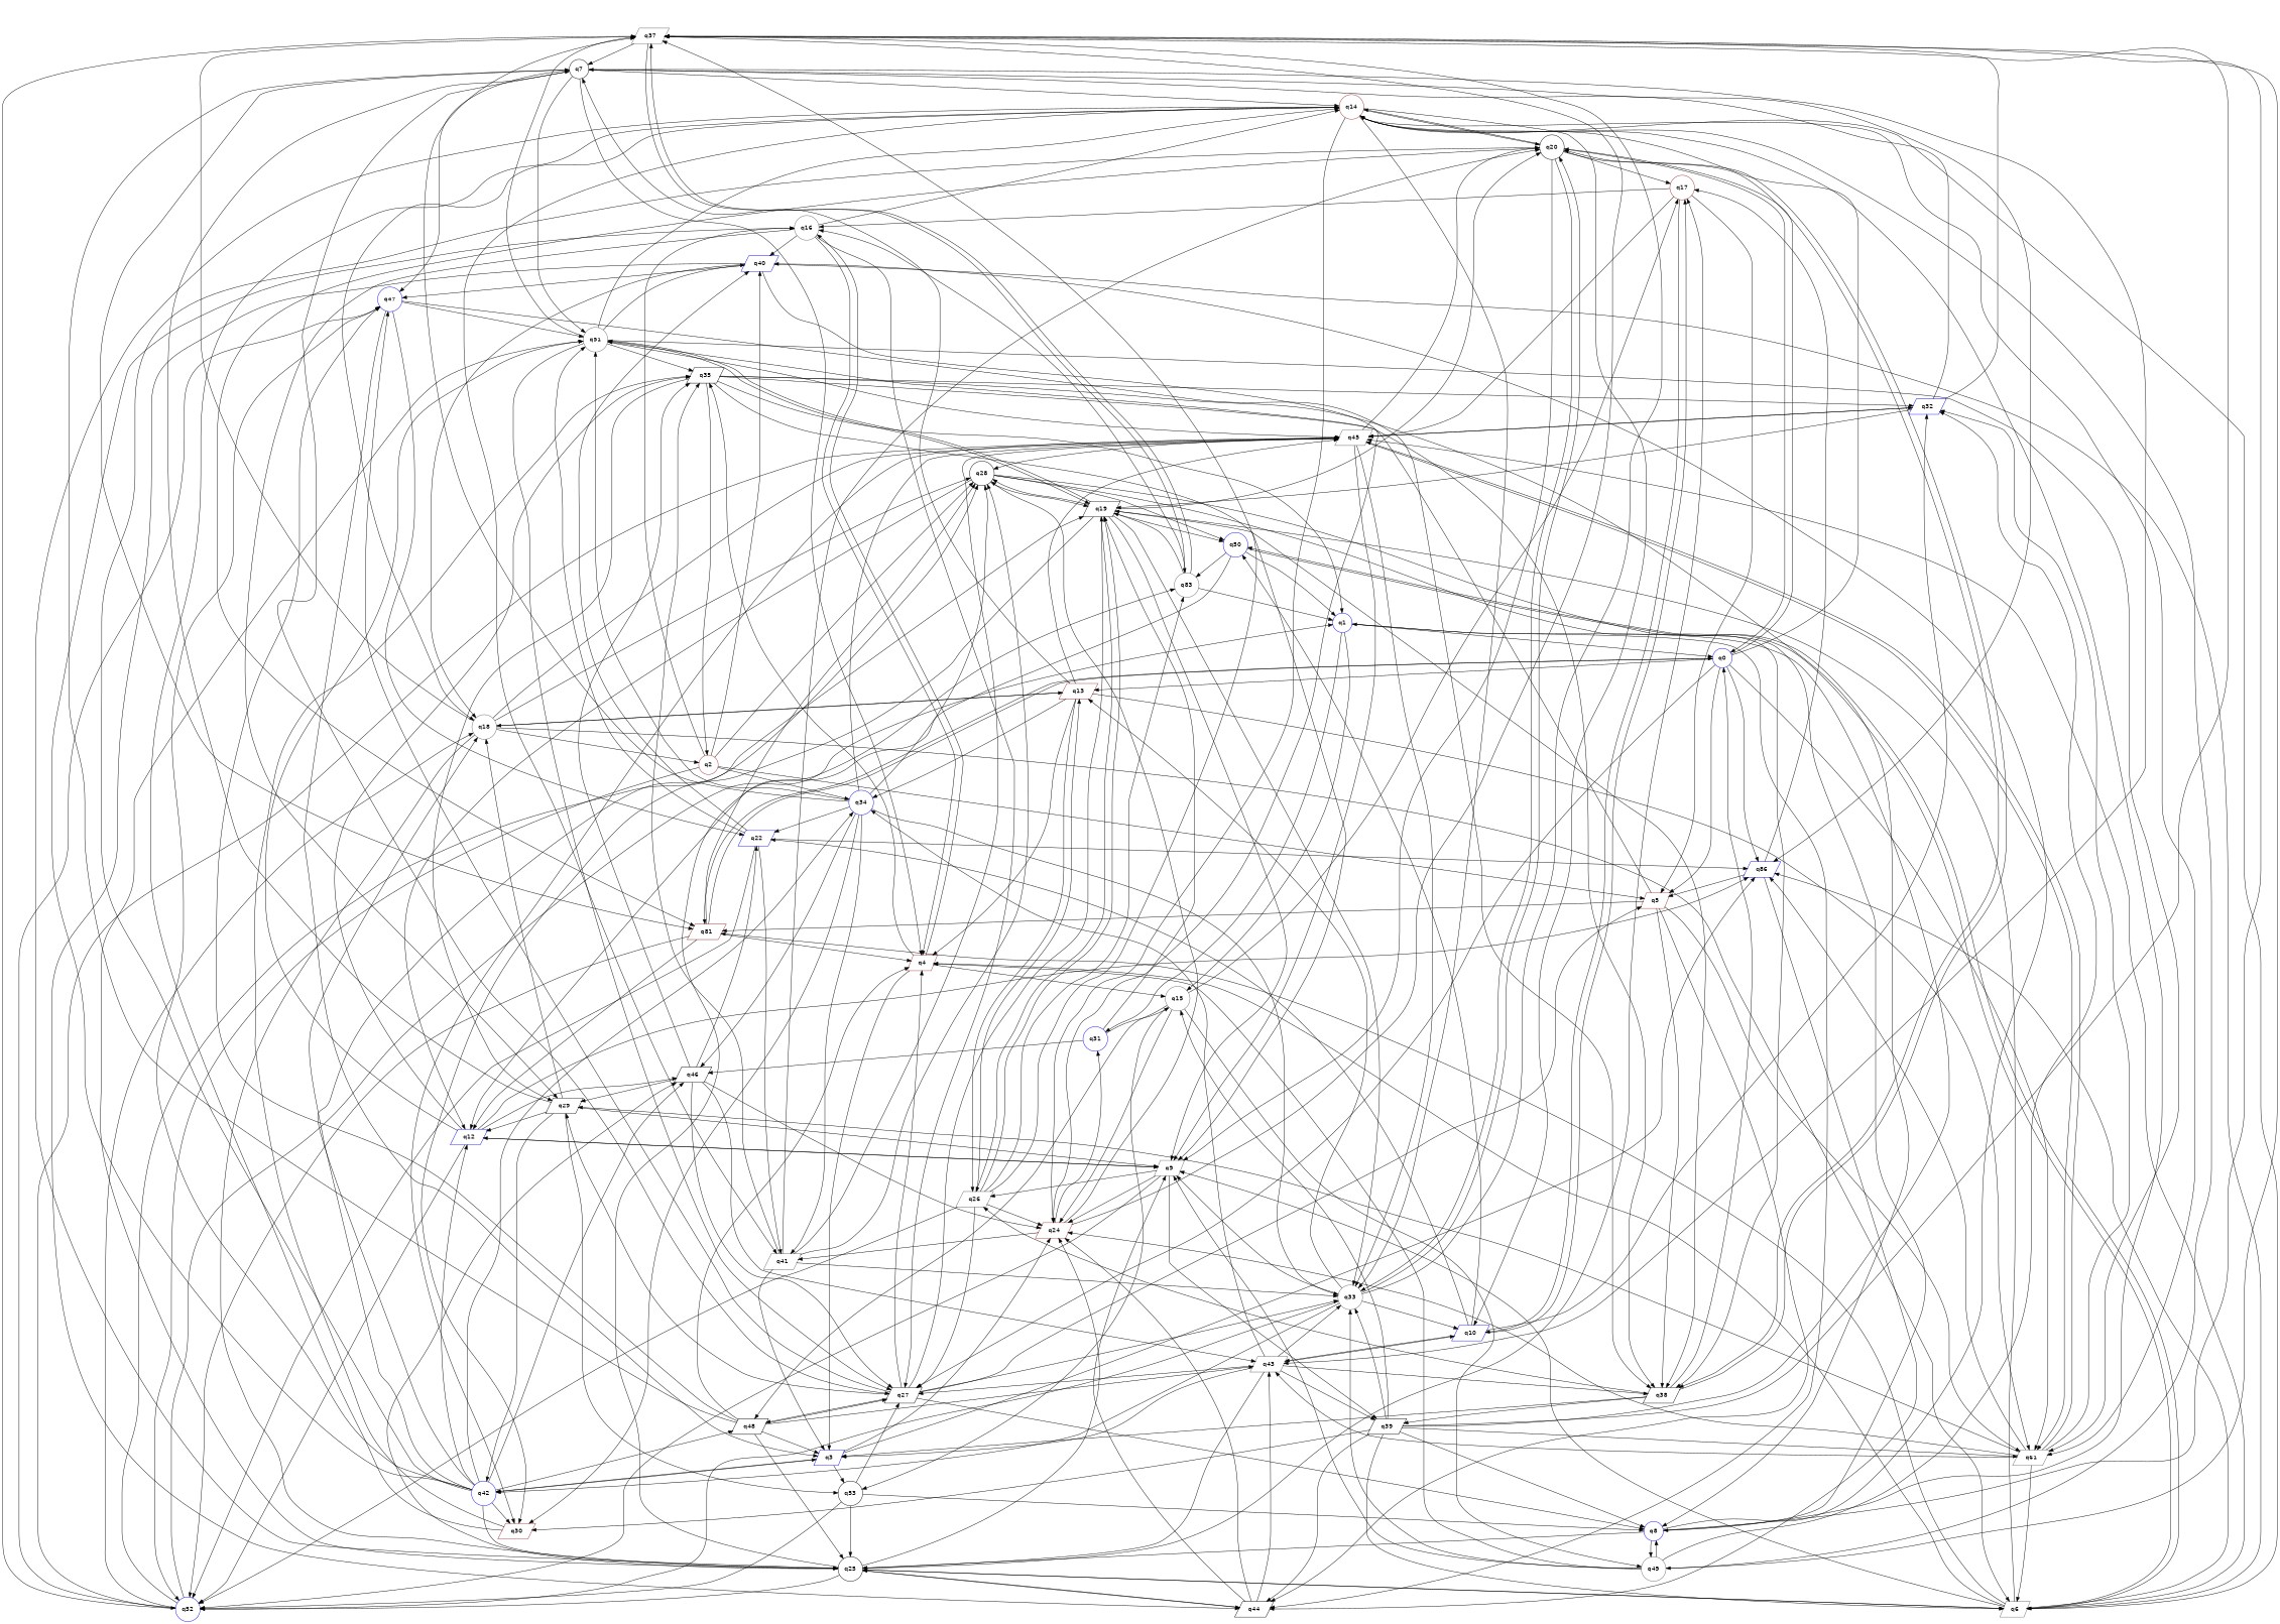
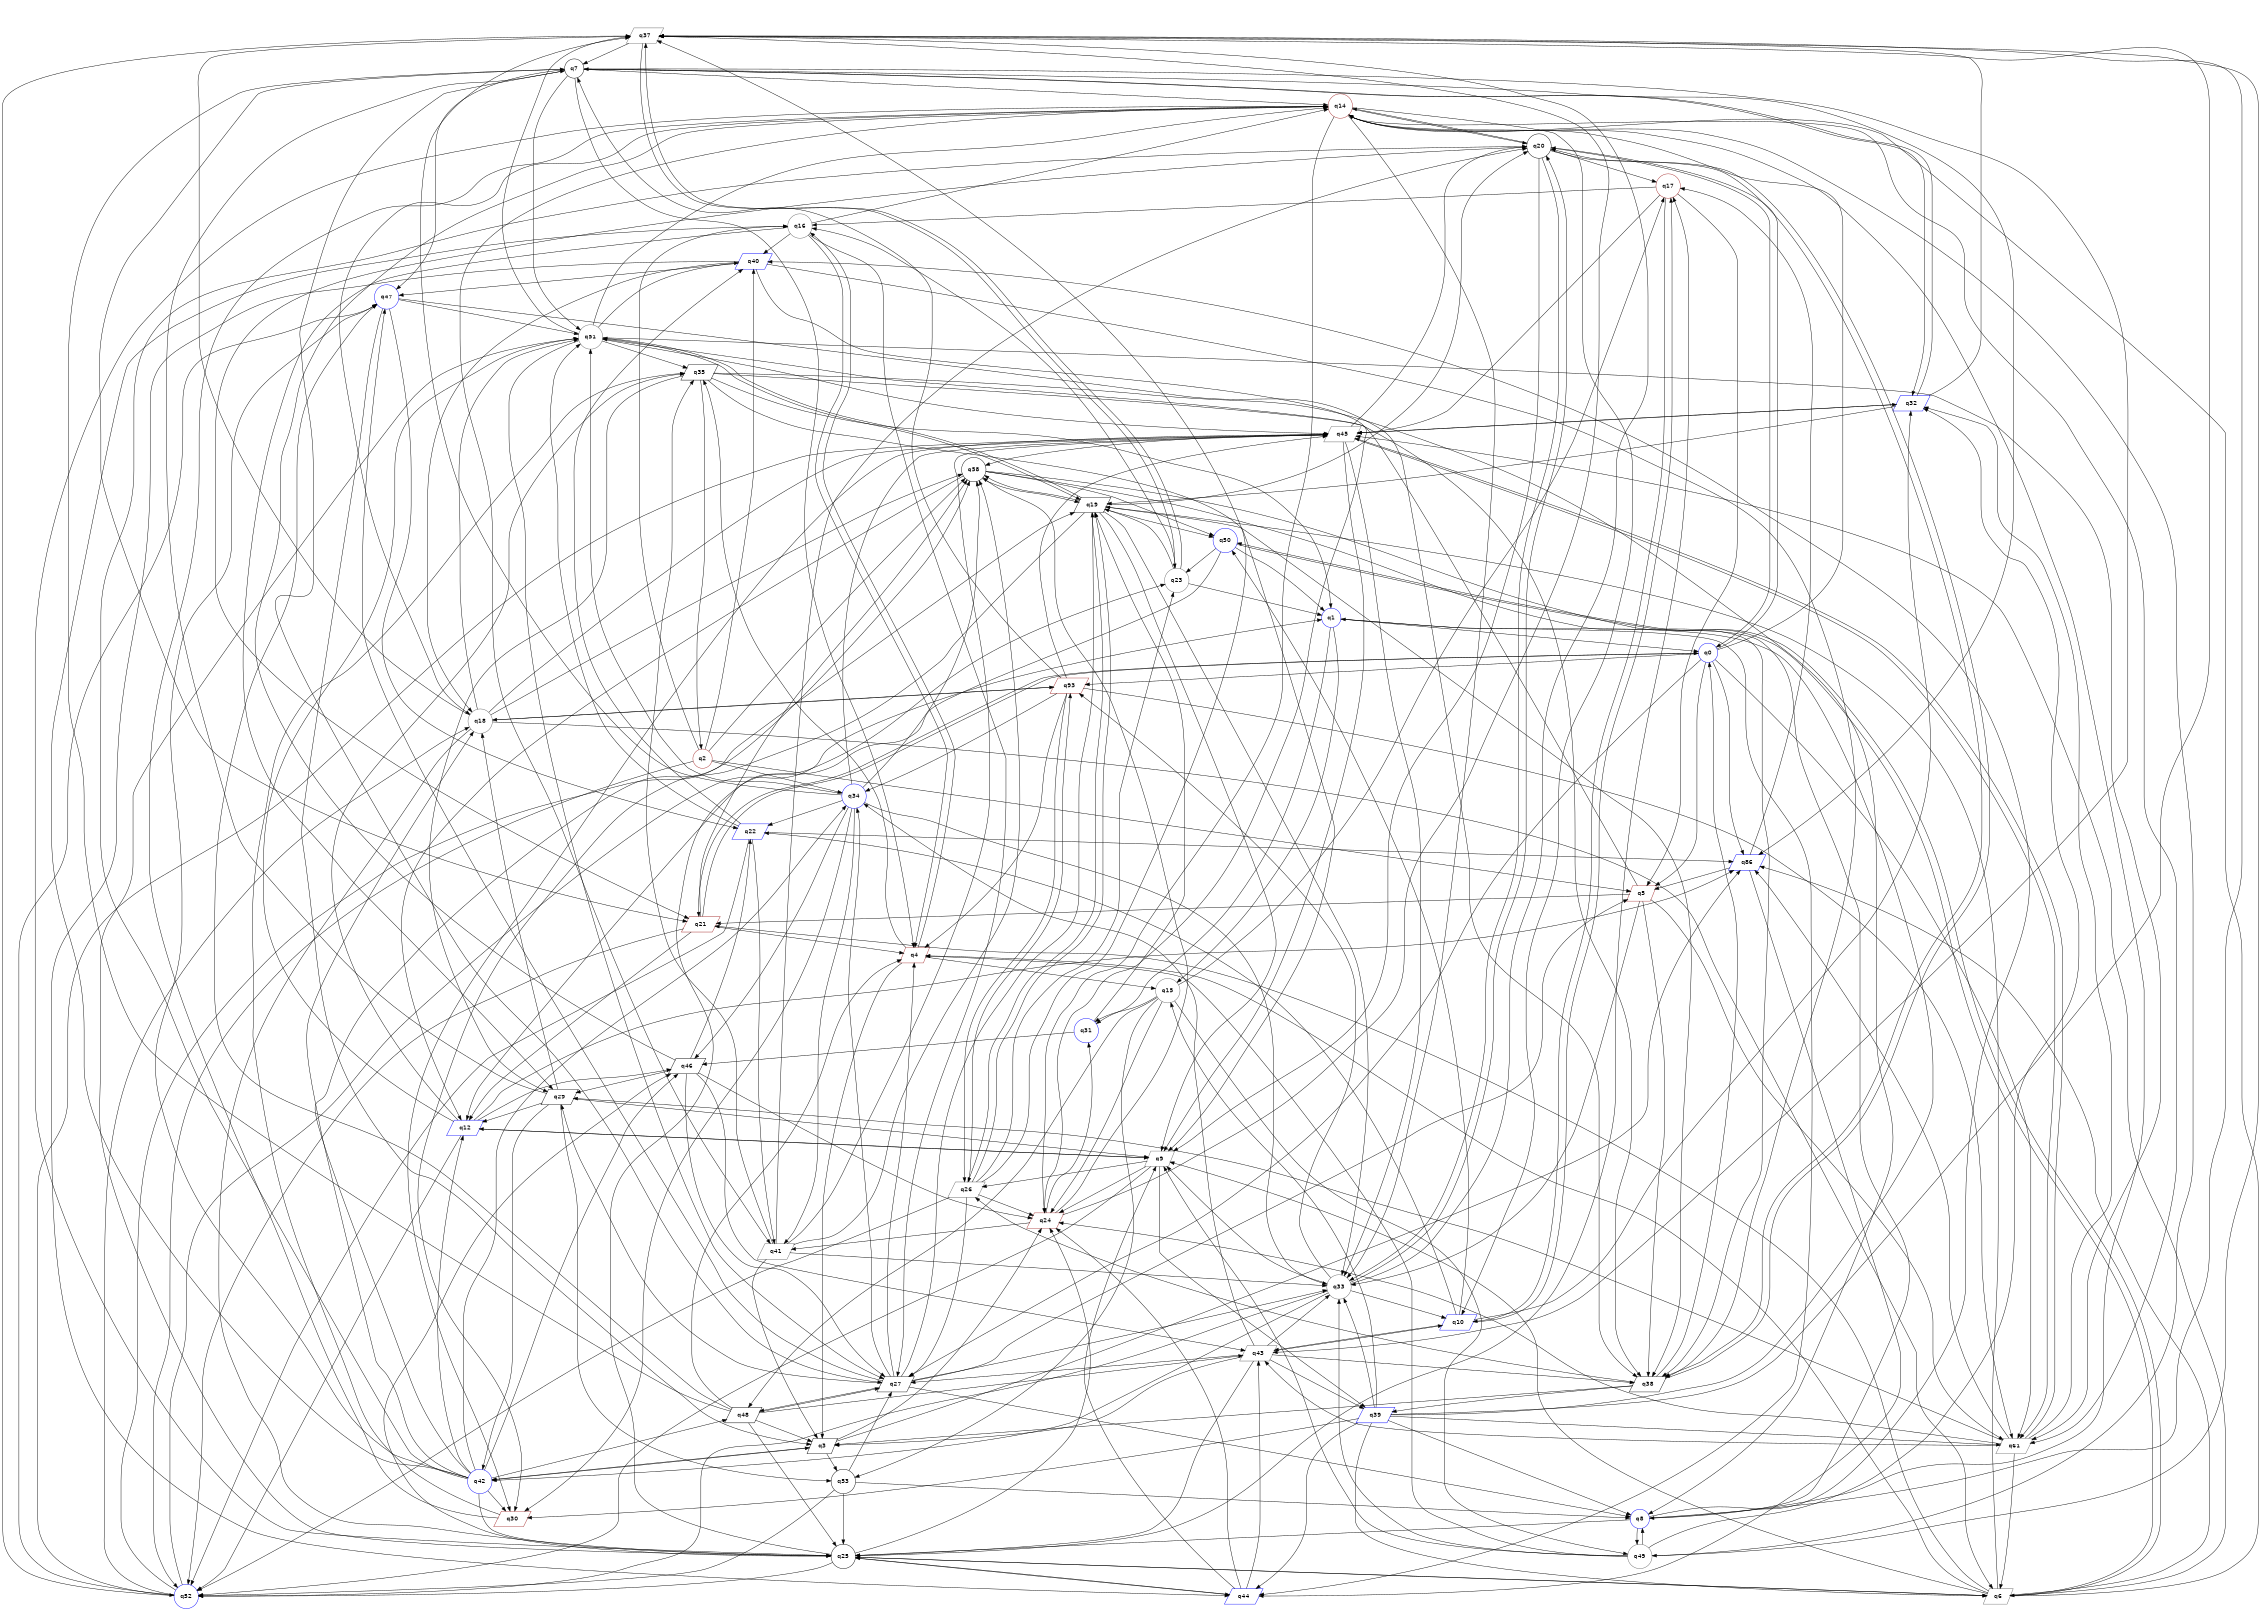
  digraph {
    fontname="DejaVu Sans"
    node [color=blue fontname="DejaVu Sans" shape=parallelogram]
    edge [fontname="DejaVu Sans"]
    q37 [color=gray40 initial=1]
    q7 [color=black shape=circle]
-   q23 [color=gray40 shape=circle label=q83]
+   q23 [color=gray40 shape=circle]
    q14 [color=brown shape=circle]
-   q21 [color=brown label=q81]
+   q21 [color=brown]
    q27 [color=black]
    n7 [label=q86]
    q51 [color=gray40 shape=circle]
    q32
    q43 [color=gray40]
    q4 [color=brown]
    q47 [shape=circle]
    q19 [color=black]
    q1 [shape=circle]
    q16 [color=gray40 shape=circle]
    q38 [color=black final=1]
    q0 [shape=circle]
    q20 [color=black shape=circle]
-   q3
+   q3 [color=black]
    q26 [color=gray40]
-   q39 [color=black]
+   q39
    q5 [color=brown]
    n23 [color=gray40 label=q61]
-   q13 [color=brown]
+   q13 [color=brown label=q93]
    q33 [color=gray40 shape=circle]
    q9 [color=gray40]
    q17 [color=brown shape=circle]
    q24 [color=brown]
    q53 [color=black shape=circle]
    q42 [shape=circle]
    q52 [shape=circle]
    q6 [color=gray40]
    q8 [shape=circle]
-   q44 [color=black]
+   q44
    q15 [color=gray40 shape=circle]
    q30 [color=brown]
    q45 [color=gray40]
    q29 [color=black]
    q34 [shape=circle]
    q18 [color=gray40 shape=circle]
    q25 [color=black shape=circle]
    q49 [color=gray40 shape=circle]
    q10
    q41 [color=gray40]
-   q28 [color=black shape=circle]
+   q28 [color=black shape=circle label=q58]
    q12
    q48 [color=black]
    q40
    q35 [color=black]
    q31 [shape=circle]
    q50 [shape=circle]
    q46 [color=black]
    q22
    q2 [color=brown shape=circle]
    q37 -> q7
    q37 -> q23
    q7 -> q14
    q7 -> q21
    q7 -> q27
    q7 -> n7
    q7 -> q51
-   q35 -> q32
+   q7 -> q32
    q7 -> q43
    q7 -> q4
    q7 -> q47
    q23 -> q37
    q23 -> q19
    q23 -> q1
    q23 -> q16
    q14 -> q20
    q14 -> n23
    q14 -> q33
    q14 -> q24
    q14 -> q18
    q14 -> q25
    q14 -> q49
    q14 -> q10
    q14 -> q41
    q21 -> q4
    q21 -> q0
    q21 -> q52
    q21 -> q28
    q21 -> q12
    q27 -> q4
    q27 -> q47
    q27 -> q19
    q27 -> q5
    q27 -> q33
    q27 -> q8
    q27 -> q29
+   q27 -> q34
    q27 -> q48
    n7 -> q5
    n7 -> q17
    n7 -> q44
    q51 -> q37
    q51 -> q14
    q51 -> q27
    q51 -> q19
    q51 -> n23
    q51 -> q45
    q51 -> q40
    q51 -> q35
    q32 -> q37
    q32 -> q7
    q32 -> q19
    q32 -> q45
    q43 -> q27
    q43 -> q38
    q43 -> q3
    q43 -> q39
    q43 -> q33
    q43 -> q34
    q43 -> q25
    q43 -> q10
    q4 -> q16
    q4 -> q3
    q4 -> q15
    q4 -> q35
    q47 -> q51
    q47 -> q38
    q47 -> q3
    q47 -> q22
    q19 -> q51
    q19 -> q38
    q19 -> q20
    q19 -> q26
    q19 -> q33
    q19 -> q9
    q19 -> q30
    q19 -> q28
    q19 -> q50
    q1 -> q0
    q1 -> q44
    q1 -> q15
    q1 -> q31
    q16 -> q14
    q16 -> q27
    q16 -> q4
    q16 -> q29
    q16 -> q40
    q38 -> q0
    q38 -> q20
    q38 -> q3
    q38 -> q26
    q38 -> q39
    q0 -> q14
    q0 -> q21
    q0 -> q27
    q0 -> n7
    q0 -> q20
    q0 -> q5
    q0 -> n23
    q0 -> q13
    q20 -> q14
    q20 -> q21
    q20 -> q38
    q20 -> q0
    q20 -> q33
    q20 -> q9
    q20 -> q17
    q3 -> n7
    q3 -> q24
    q3 -> q53
    q3 -> q42
    q26 -> q37
    q26 -> q23
    q26 -> q27
    q26 -> q19
    q26 -> q13
    q26 -> q24
    q26 -> q52
    q39 -> q37
    q39 -> q1
    q39 -> n23
    q39 -> q33
    q39 -> q6
    q39 -> q8
    q39 -> q44
    q39 -> q15
    q39 -> q30
    q5 -> q21
    q5 -> q51
    q5 -> q38
    q5 -> n23
-   q5 -> q44
+   q5 -> q33
    n23 -> n7
    n23 -> q32
    n23 -> q43
    n23 -> q24
    n23 -> q6
    n23 -> q45
    n23 -> q29
    q13 -> q7
    q13 -> q4
    q13 -> q26
    q13 -> n23
    q13 -> q45
    q13 -> q34
    q13 -> q18
    q33 -> q37
    q33 -> q20
    q33 -> q13
    q33 -> q9
    q33 -> q42
    q33 -> q52
    q33 -> q10
    q9 -> q26
    q9 -> q39
    q9 -> q24
    q9 -> q52
    q9 -> q12
    q17 -> q16
    q17 -> q5
    q17 -> q45
    q17 -> q10
    q24 -> q37
    q24 -> q41
    q24 -> q28
    q24 -> q31
    q53 -> q27
    q53 -> q52
    q53 -> q8
    q53 -> q25
    q42 -> q47
    q42 -> q16
    q42 -> q20
    q42 -> q3
    q42 -> q30
    q42 -> q34
    q42 -> q18
    q42 -> q25
    q42 -> q28
    q42 -> q12
    q42 -> q48
    q42 -> q46
    q52 -> q37
    q52 -> q47
    q52 -> q19
    q52 -> q1
    q52 -> q18
    q6 -> q14
    q6 -> q21
    q6 -> n7
    q6 -> q4
    q6 -> q19
    q6 -> q9
    q6 -> q45
    q6 -> q25
    q6 -> q50
    q8 -> q37
    q8 -> q14
    q8 -> q25
    q8 -> q49
    q8 -> q40
    q44 -> q43
    q44 -> q9
    q44 -> q24
    q44 -> q25
    q15 -> q17
    q15 -> q24
    q15 -> q53
    q15 -> q49
    q15 -> q48
    q30 -> q14
    q30 -> q35
    q45 -> q32
    q45 -> q20
    q45 -> n23
    q45 -> q33
    q45 -> q9
    q45 -> q52
    q45 -> q30
    q45 -> q28
    q29 -> q7
    q29 -> q9
    q29 -> q53
    q29 -> q42
    q29 -> q18
    q29 -> q12
    q34 -> q37
    q34 -> q51
    q34 -> q33
    q34 -> q30
    q34 -> q45
    q34 -> q41
    q34 -> q28
    q34 -> q46
    q34 -> q22
    q18 -> q37
    q18 -> q13
    q18 -> q6
    q18 -> q45
    q18 -> q25
    q18 -> q28
-   q18 -> q2
+   q18 -> q51
    q25 -> q23
    q25 -> q51
    q25 -> q17
    q25 -> q24
    q25 -> q52
    q25 -> q6
    q25 -> q44
    q25 -> q46
    q49 -> q37
    q49 -> q32
    q49 -> q4
    q49 -> q33
    q49 -> q9
    q49 -> q8
    q10 -> q32
    q10 -> q43
    q10 -> q17
    q10 -> q50
    q10 -> q22
    q41 -> q20
    q41 -> q3
    q41 -> q33
    q41 -> q45
    q41 -> q28
    q41 -> q35
    q28 -> q19
    q28 -> q38
    q28 -> q8
    q28 -> q12
    q28 -> q50
    q12 -> n7
    q12 -> q51
    q12 -> q9
    q12 -> q52
    q12 -> q35
    q12 -> q46
    q48 -> q7
    q48 -> q27
    q48 -> q43
    q48 -> q4
    q48 -> q47
    q48 -> q3
    q48 -> q25
    q40 -> q47
-   q40 -> q6
+   q40 -> q38
    q40 -> q24
    q40 -> q44
    q40 -> q18
    q35 -> q1
    q35 -> q38
    q35 -> q9
    q35 -> q8
    q35 -> q29
    q35 -> q2
    q31 -> q19
-   q31 -> q15
+   q15 -> q31
    q31 -> q46
    q50 -> q23
    q50 -> q1
    q50 -> q6
    q50 -> q12
    q46 -> q27
    q46 -> q43
    q46 -> q24
    q46 -> q29
-   q46 -> q35
+   q46 -> q14
    q46 -> q22
    q22 -> n7
    q22 -> q51
    q22 -> q52
    q22 -> q41
    q22 -> q40
    q2 -> q16
    q2 -> q5
    q2 -> q52
    q2 -> q34
    q2 -> q28
    q2 -> q40
  }
